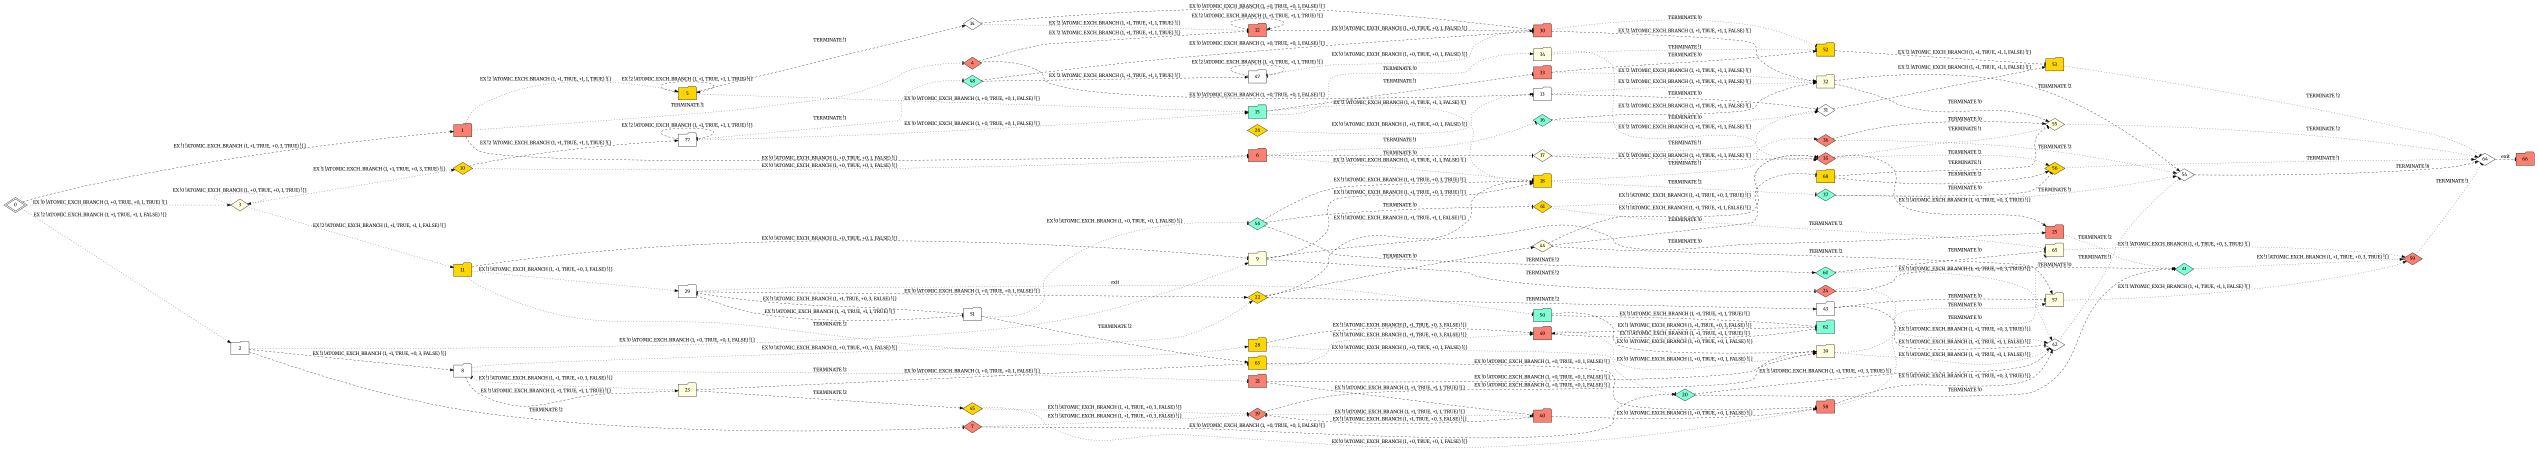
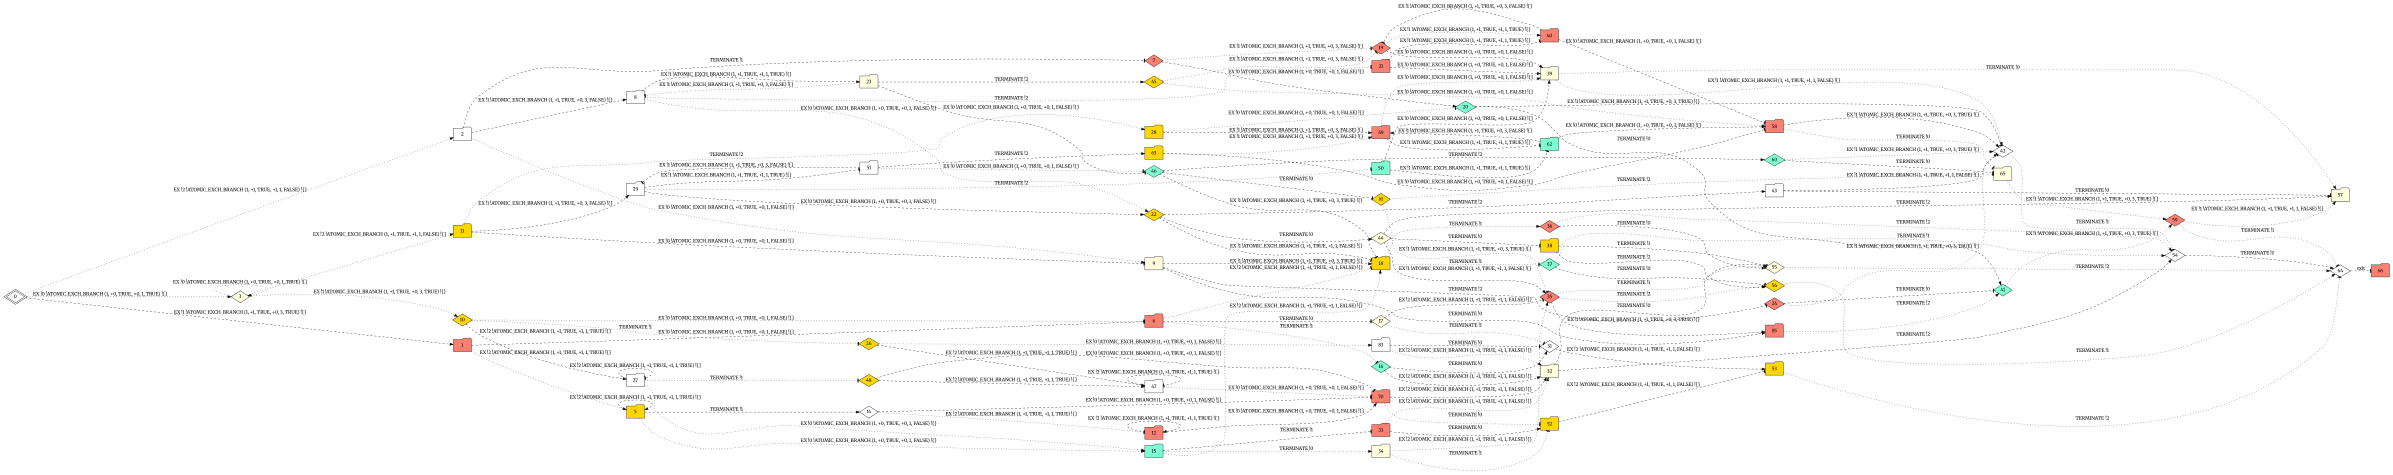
  digraph {
    fontname=Merriweather
    rankdir=LR
    node [fillcolor=salmon fontname=Merriweather shape=folder style=filled]
    edge [arrowhead=normal fontname=Merriweather style=dashed]
    0 [fillcolor=white peripheries=2 shape=diamond]
    1
    2 [fillcolor=white]
    3 [fillcolor=lightyellow shape=diamond]
-   4 [shape=diamond]
    5 [fillcolor=gold]
    6
    7 [shape=diamond]
    8 [fillcolor=white]
    9 [fillcolor=lightyellow]
    10 [fillcolor=gold shape=diamond]
    11 [fillcolor=gold]
    12
-   13 [fillcolor=white]
+   13 [fillcolor=white label=83]
    14 [fillcolor=white shape=diamond]
    15 [fillcolor=aquamarine]
    16 [fillcolor=aquamarine shape=diamond]
    17 [fillcolor=lightyellow shape=diamond]
    18 [fillcolor=gold]
    19 [shape=diamond]
    20 [fillcolor=aquamarine shape=diamond]
    21
    22 [fillcolor=gold shape=diamond]
    23 [fillcolor=lightyellow]
    24 [shape=diamond]
-   25
+   25 [label=85]
    26 [fillcolor=gold shape=diamond]
    27 [fillcolor=white]
    28 [fillcolor=gold]
    29 [fillcolor=white]
-   30
+   30 [label=70]
    31 [fillcolor=white shape=diamond]
    32 [fillcolor=lightyellow]
    33
    34 [fillcolor=lightyellow]
    35 [shape=diamond]
    36 [shape=diamond]
    37 [fillcolor=aquamarine shape=diamond]
    39 [fillcolor=lightyellow]
    40
    41 [fillcolor=aquamarine shape=diamond]
    42 [fillcolor=white shape=diamond]
    43 [fillcolor=white]
    44 [fillcolor=lightyellow shape=diamond]
    45 [fillcolor=gold shape=diamond]
    46 [fillcolor=aquamarine shape=diamond]
    47 [fillcolor=white]
-   48 [fillcolor=aquamarine shape=diamond]
+   48 [fillcolor=gold shape=diamond]
    49
    50 [fillcolor=aquamarine]
    51 [fillcolor=white]
    52 [fillcolor=gold]
    53 [fillcolor=gold]
    54 [fillcolor=white shape=diamond]
    55 [fillcolor=lightyellow shape=diamond]
    56 [fillcolor=gold shape=diamond]
-   38 [fillcolor=gold label=68]
+   38 [fillcolor=gold]
    57 [fillcolor=lightyellow]
    58
    59 [shape=diamond]
    60 [fillcolor=aquamarine shape=diamond]
    61 [fillcolor=gold shape=diamond]
    62 [fillcolor=aquamarine]
    63 [fillcolor=gold]
    64 [fillcolor=white shape=diamond]
    65 [fillcolor=lightyellow]
    66
    0 -> 1 [label="EX !1 !ATOMIC_EXCH_BRANCH (1, +1, TRUE, +0, 3, TRUE) !{}"]
    0 -> 2 [label="EX !2 !ATOMIC_EXCH_BRANCH (1, +1, TRUE, +1, 1, FALSE) !{}" style=dotted]
    0 -> 3 [label="EX !0 !ATOMIC_EXCH_BRANCH (1, +0, TRUE, +0, 1, TRUE) !{}" style=dotted]
-   1 -> 4 [arrowhead=tee label="TERMINATE !1" style=dotted]
    1 -> 5 [label="EX !2 !ATOMIC_EXCH_BRANCH (1, +1, TRUE, +1, 1, TRUE) !{}" style=dotted]
    1 -> 6 [arrowhead=tee label="EX !0 !ATOMIC_EXCH_BRANCH (1, +0, TRUE, +0, 1, FALSE) !{}"]
-   2 -> 7 [arrowhead=tee label="TERMINATE !2"]
+   2 -> 7 [arrowhead=tee label="TERMINATE !1"]
    2 -> 8 [label="EX !1 !ATOMIC_EXCH_BRANCH (1, +1, TRUE, +0, 3, FALSE) !{}"]
    2 -> 9 [label="EX !0 !ATOMIC_EXCH_BRANCH (1, +0, TRUE, +0, 1, FALSE) !{}" style=dotted]
    3 -> 3 [label="EX !0 !ATOMIC_EXCH_BRANCH (1, +0, TRUE, +0, 1, TRUE) !{}" style=dotted]
    3 -> 10 [label="EX !1 !ATOMIC_EXCH_BRANCH (1, +1, TRUE, +0, 3, TRUE) !{}" style=dotted]
    3 -> 11 [label="EX !2 !ATOMIC_EXCH_BRANCH (1, +1, TRUE, +1, 1, FALSE) !{}" style=dotted]
-   4 -> 12 [arrowhead=tee label="EX !2 !ATOMIC_EXCH_BRANCH (1, +1, TRUE, +1, 1, TRUE) !{}"]
-   4 -> 13 [arrowhead=tee label="EX !0 !ATOMIC_EXCH_BRANCH (1, +0, TRUE, +0, 1, FALSE) !{}"]
    5 -> 5 [label="EX !2 !ATOMIC_EXCH_BRANCH (1, +1, TRUE, +1, 1, TRUE) !{}"]
    5 -> 14 [label="TERMINATE !1"]
    5 -> 15 [label="EX !0 !ATOMIC_EXCH_BRANCH (1, +0, TRUE, +0, 1, FALSE) !{}" style=dotted]
    6 -> 16 [arrowhead=tee label="TERMINATE !1" style=dotted]
    6 -> 17 [arrowhead=tee label="TERMINATE !0"]
    6 -> 18 [arrowhead=tee label="EX !2 !ATOMIC_EXCH_BRANCH (1, +1, TRUE, +1, 1, FALSE) !{}" style=dotted]
    7 -> 19 [arrowhead=tee label="EX !1 !ATOMIC_EXCH_BRANCH (1, +1, TRUE, +0, 3, FALSE) !{}" style=dotted]
    7 -> 20 [label="EX !0 !ATOMIC_EXCH_BRANCH (1, +0, TRUE, +0, 1, FALSE) !{}"]
    8 -> 21 [arrowhead=tee label="TERMINATE !2" style=dotted]
    8 -> 22 [label="EX !0 !ATOMIC_EXCH_BRANCH (1, +0, TRUE, +0, 1, FALSE) !{}" style=dotted]
    8 -> 23 [label="EX !1 !ATOMIC_EXCH_BRANCH (1, +1, TRUE, +1, 1, TRUE) !{}"]
    9 -> 18 [label="EX !1 !ATOMIC_EXCH_BRANCH (1, +1, TRUE, +0, 3, TRUE) !{}"]
    9 -> 24 [arrowhead=tee label="TERMINATE !2"]
    9 -> 25 [label="TERMINATE !0"]
    10 -> 6 [arrowhead=tee label="EX !0 !ATOMIC_EXCH_BRANCH (1, +0, TRUE, +0, 1, FALSE) !{}" style=dotted]
+   10 -> 26 [arrowhead=tee label="TERMINATE !1" style=dotted]
    10 -> 27 [label="EX !2 !ATOMIC_EXCH_BRANCH (1, +1, TRUE, +1, 1, TRUE) !{}"]
    11 -> 9 [arrowhead=tee label="EX !0 !ATOMIC_EXCH_BRANCH (1, +0, TRUE, +0, 1, FALSE) !{}"]
    11 -> 28 [label="TERMINATE !2" style=dotted]
-   11 -> 29 [label="EX !1 !ATOMIC_EXCH_BRANCH (1, +1, TRUE, +0, 3, FALSE) !{}" style=dotted]
+   11 -> 29 [label="EX !1 !ATOMIC_EXCH_BRANCH (1, +1, TRUE, +0, 3, FALSE) !{}"]
    12 -> 12 [label="EX !2 !ATOMIC_EXCH_BRANCH (1, +1, TRUE, +1, 1, TRUE) !{}"]
    12 -> 30 [label="EX !0 !ATOMIC_EXCH_BRANCH (1, +0, TRUE, +0, 1, FALSE) !{}"]
    13 -> 31 [arrowhead=tee label="TERMINATE !0"]
    13 -> 32 [label="EX !2 !ATOMIC_EXCH_BRANCH (1, +1, TRUE, +1, 1, FALSE) !{}" style=dotted]
    14 -> 12 [arrowhead=tee label="EX !2 !ATOMIC_EXCH_BRANCH (1, +1, TRUE, +1, 1, TRUE) !{}" style=dotted]
    14 -> 30 [arrowhead=tee label="EX !0 !ATOMIC_EXCH_BRANCH (1, +0, TRUE, +0, 1, FALSE) !{}"]
    15 -> 18 [label="EX !2 !ATOMIC_EXCH_BRANCH (1, +1, TRUE, +1, 1, FALSE) !{}" style=dotted]
    15 -> 33 [arrowhead=tee label="TERMINATE !1"]
    15 -> 34 [label="TERMINATE !0" style=dotted]
-   16 -> 31 [label="TERMINATE !0" style=dotted]
+   16 -> 31 [label="TERMINATE !0"]
    16 -> 32 [label="EX !2 !ATOMIC_EXCH_BRANCH (1, +1, TRUE, +1, 1, FALSE) !{}"]
    17 -> 31 [arrowhead=tee label="TERMINATE !1" style=dotted]
    17 -> 35 [arrowhead=tee label="EX !2 !ATOMIC_EXCH_BRANCH (1, +1, TRUE, +1, 1, FALSE) !{}"]
    18 -> 36 [label="TERMINATE !1" style=dotted]
-   18 -> 37 [arrowhead=tee label="TERMINATE !2" style=dotted]
+   18 -> 37 [arrowhead=tee label="TERMINATE !1" style=dotted]
    19 -> 39 [label="EX !0 !ATOMIC_EXCH_BRANCH (1, +0, TRUE, +0, 1, FALSE) !{}"]
    19 -> 40 [label="EX !1 !ATOMIC_EXCH_BRANCH (1, +1, TRUE, +1, 1, TRUE) !{}" style=dotted]
    20 -> 41 [label="TERMINATE !0"]
    20 -> 42 [arrowhead=tee label="EX !1 !ATOMIC_EXCH_BRANCH (1, +1, TRUE, +0, 3, TRUE) !{}"]
    21 -> 39 [label="EX !0 !ATOMIC_EXCH_BRANCH (1, +0, TRUE, +0, 1, FALSE) !{}"]
    21 -> 40 [arrowhead=tee label="EX !1 !ATOMIC_EXCH_BRANCH (1, +1, TRUE, +1, 1, TRUE) !{}"]
    22 -> 18 [arrowhead=tee label="EX !1 !ATOMIC_EXCH_BRANCH (1, +1, TRUE, +1, 1, FALSE) !{}"]
    22 -> 43 [label="TERMINATE !2"]
    22 -> 44 [label="TERMINATE !0"]
    23 -> 8 [arrowhead=tee label="EX !1 !ATOMIC_EXCH_BRANCH (1, +1, TRUE, +0, 3, FALSE) !{}" style=dotted]
    23 -> 45 [label="TERMINATE !2"]
-   23 -> 63 [arrowhead=tee label="EX !0 !ATOMIC_EXCH_BRANCH (1, +0, TRUE, +0, 1, FALSE) !{}"]
+   23 -> 46 [arrowhead=tee label="EX !0 !ATOMIC_EXCH_BRANCH (1, +0, TRUE, +0, 1, FALSE) !{}"]
    24 -> 41 [arrowhead=tee label="TERMINATE !0"]
    24 -> 42 [label="EX !1 !ATOMIC_EXCH_BRANCH (1, +1, TRUE, +0, 3, TRUE) !{}" style=dotted]
    25 -> 41 [label="TERMINATE !2" style=dotted]
    26 -> 13 [label="EX !0 !ATOMIC_EXCH_BRANCH (1, +0, TRUE, +0, 1, FALSE) !{}" style=dotted]
+   26 -> 47 [label="EX !2 !ATOMIC_EXCH_BRANCH (1, +1, TRUE, +1, 1, TRUE) !{}"]
    27 -> 15 [label="EX !0 !ATOMIC_EXCH_BRANCH (1, +0, TRUE, +0, 1, FALSE) !{}" style=dotted]
    27 -> 27 [arrowhead=tee label="EX !2 !ATOMIC_EXCH_BRANCH (1, +1, TRUE, +1, 1, TRUE) !{}"]
    27 -> 48 [arrowhead=tee label="TERMINATE !1" style=dotted]
    28 -> 20 [arrowhead=tee label="EX !0 !ATOMIC_EXCH_BRANCH (1, +0, TRUE, +0, 1, FALSE) !{}" style=dotted]
    28 -> 49 [label="EX !1 !ATOMIC_EXCH_BRANCH (1, +1, TRUE, +0, 3, FALSE) !{}"]
    29 -> 22 [label="EX !0 !ATOMIC_EXCH_BRANCH (1, +0, TRUE, +0, 1, FALSE) !{}"]
-   29 -> 50 [arrowhead=tee label=exit style=dotted]
+   29 -> 50 [arrowhead=tee label="TERMINATE !2" style=dotted]
    29 -> 51 [arrowhead=tee label="EX !1 !ATOMIC_EXCH_BRANCH (1, +1, TRUE, +1, 1, TRUE) !{}"]
    30 -> 32 [label="EX !2 !ATOMIC_EXCH_BRANCH (1, +1, TRUE, +1, 1, FALSE) !{}"]
    30 -> 52 [arrowhead=tee label="TERMINATE !0" style=dotted]
    31 -> 53 [label="EX !2 !ATOMIC_EXCH_BRANCH (1, +1, TRUE, +1, 1, FALSE) !{}"]
    32 -> 54 [label="TERMINATE !2"]
    32 -> 55 [label="TERMINATE !0"]
    33 -> 32 [label="EX !2 !ATOMIC_EXCH_BRANCH (1, +1, TRUE, +1, 1, FALSE) !{}" style=dotted]
    33 -> 52 [label="TERMINATE !0"]
    34 -> 35 [label="EX !2 !ATOMIC_EXCH_BRANCH (1, +1, TRUE, +1, 1, FALSE) !{}" style=dotted]
    34 -> 52 [arrowhead=tee label="TERMINATE !1" style=dotted]
    35 -> 25 [label="EX !1 !ATOMIC_EXCH_BRANCH (1, +1, TRUE, +0, 3, TRUE) !{}"]
    35 -> 55 [arrowhead=tee label="TERMINATE !1" style=dotted]
    35 -> 56 [label="TERMINATE !2" style=dotted]
    36 -> 54 [label="TERMINATE !2" style=dotted]
    36 -> 55 [label="TERMINATE !0"]
    37 -> 54 [label="TERMINATE !1" style=dotted]
    37 -> 56 [arrowhead=tee label="TERMINATE !0"]
    39 -> 42 [label="EX !1 !ATOMIC_EXCH_BRANCH (1, +1, TRUE, +1, 1, FALSE) !{}" style=dotted]
    39 -> 57 [label="TERMINATE !0" style=dotted]
    40 -> 19 [arrowhead=tee label="EX !1 !ATOMIC_EXCH_BRANCH (1, +1, TRUE, +0, 3, FALSE) !{}"]
    40 -> 58 [arrowhead=tee label="EX !0 !ATOMIC_EXCH_BRANCH (1, +0, TRUE, +0, 1, FALSE) !{}"]
    41 -> 59 [label="EX !1 !ATOMIC_EXCH_BRANCH (1, +1, TRUE, +0, 3, TRUE) !{}" style=dotted]
    42 -> 54 [arrowhead=tee label="TERMINATE !1" style=dotted]
    43 -> 42 [arrowhead=tee label="EX !1 !ATOMIC_EXCH_BRANCH (1, +1, TRUE, +1, 1, FALSE) !{}"]
    43 -> 57 [arrowhead=tee label="TERMINATE !0"]
    44 -> 35 [label="EX !1 !ATOMIC_EXCH_BRANCH (1, +1, TRUE, +1, 1, FALSE) !{}"]
    44 -> 38 [arrowhead=tee label="TERMINATE !0"]
    44 -> 57 [label="TERMINATE !2"]
    45 -> 19 [arrowhead=tee label="EX !1 !ATOMIC_EXCH_BRANCH (1, +1, TRUE, +0, 3, FALSE) !{}" style=dotted]
    45 -> 58 [label="EX !0 !ATOMIC_EXCH_BRANCH (1, +0, TRUE, +0, 1, FALSE) !{}" style=dotted]
    46 -> 18 [arrowhead=tee label="EX !1 !ATOMIC_EXCH_BRANCH (1, +1, TRUE, +0, 3, TRUE) !{}"]
    46 -> 60 [label="TERMINATE !2"]
    46 -> 61 [arrowhead=tee label="TERMINATE !0"]
    47 -> 30 [arrowhead=tee label="EX !0 !ATOMIC_EXCH_BRANCH (1, +0, TRUE, +0, 1, FALSE) !{}" style=dotted]
    47 -> 47 [arrowhead=tee label="EX !2 !ATOMIC_EXCH_BRANCH (1, +1, TRUE, +1, 1, TRUE) !{}"]
    48 -> 30 [arrowhead=tee label="EX !0 !ATOMIC_EXCH_BRANCH (1, +0, TRUE, +0, 1, FALSE) !{}"]
    48 -> 47 [label="EX !2 !ATOMIC_EXCH_BRANCH (1, +1, TRUE, +1, 1, TRUE) !{}"]
    49 -> 39 [label="EX !0 !ATOMIC_EXCH_BRANCH (1, +0, TRUE, +0, 1, FALSE) !{}" style=dotted]
    49 -> 62 [arrowhead=tee label="EX !1 !ATOMIC_EXCH_BRANCH (1, +1, TRUE, +1, 1, TRUE) !{}"]
    50 -> 39 [label="EX !0 !ATOMIC_EXCH_BRANCH (1, +0, TRUE, +0, 1, FALSE) !{}"]
    50 -> 62 [arrowhead=tee label="EX !1 !ATOMIC_EXCH_BRANCH (1, +1, TRUE, +1, 1, TRUE) !{}"]
    51 -> 29 [arrowhead=tee label="EX !1 !ATOMIC_EXCH_BRANCH (1, +1, TRUE, +0, 3, FALSE) !{}"]
    51 -> 46 [arrowhead=tee label="EX !0 !ATOMIC_EXCH_BRANCH (1, +0, TRUE, +0, 1, FALSE) !{}" style=dotted]
    51 -> 63 [label="TERMINATE !2"]
    52 -> 53 [arrowhead=tee label="EX !2 !ATOMIC_EXCH_BRANCH (1, +1, TRUE, +1, 1, FALSE) !{}"]
    53 -> 64 [arrowhead=tee label="TERMINATE !2" style=dotted]
-   54 -> 64 [label="TERMINATE !8"]
+   54 -> 64 [label="TERMINATE !0"]
    55 -> 64 [label="TERMINATE !2" style=dotted]
    56 -> 64 [label="TERMINATE !1" style=dotted]
    38 -> 55 [arrowhead=tee label="TERMINATE !1"]
    38 -> 56 [label="TERMINATE !2"]
-   57 -> 59 [label="EX !1 !ATOMIC_EXCH_BRANCH (1, +1, TRUE, +1, 1, FALSE) !{}" style=dotted]
+   59 -> 57 [label="EX !1 !ATOMIC_EXCH_BRANCH (1, +1, TRUE, +1, 1, FALSE) !{}" style=dotted]
    58 -> 42 [label="EX !1 !ATOMIC_EXCH_BRANCH (1, +1, TRUE, +0, 3, TRUE) !{}"]
    58 -> 65 [arrowhead=tee label="TERMINATE !0" style=dotted]
    59 -> 64 [arrowhead=tee label="TERMINATE !1" style=dotted]
    60 -> 42 [label="EX !1 !ATOMIC_EXCH_BRANCH (1, +1, TRUE, +0, 3, TRUE) !{}" style=dotted]
    60 -> 65 [arrowhead=tee label="TERMINATE !0"]
    61 -> 35 [arrowhead=tee label="EX !1 !ATOMIC_EXCH_BRANCH (1, +1, TRUE, +0, 3, TRUE) !{}" style=dotted]
    61 -> 65 [arrowhead=tee label="TERMINATE !2" style=dotted]
    62 -> 49 [label="EX !1 !ATOMIC_EXCH_BRANCH (1, +1, TRUE, +0, 3, FALSE) !{}"]
+   62 -> 58 [label="EX !0 !ATOMIC_EXCH_BRANCH (1, +0, TRUE, +0, 1, FALSE) !{}"]
    63 -> 49 [label="EX !1 !ATOMIC_EXCH_BRANCH (1, +1, TRUE, +0, 3, FALSE) !{}" style=dotted]
    63 -> 58 [arrowhead=tee label="EX !0 !ATOMIC_EXCH_BRANCH (1, +0, TRUE, +0, 1, FALSE) !{}"]
    64 -> 66 [arrowhead=tee label=exit]
    65 -> 59 [label="EX !1 !ATOMIC_EXCH_BRANCH (1, +1, TRUE, +0, 3, TRUE) !{}" style=dotted]
  }
